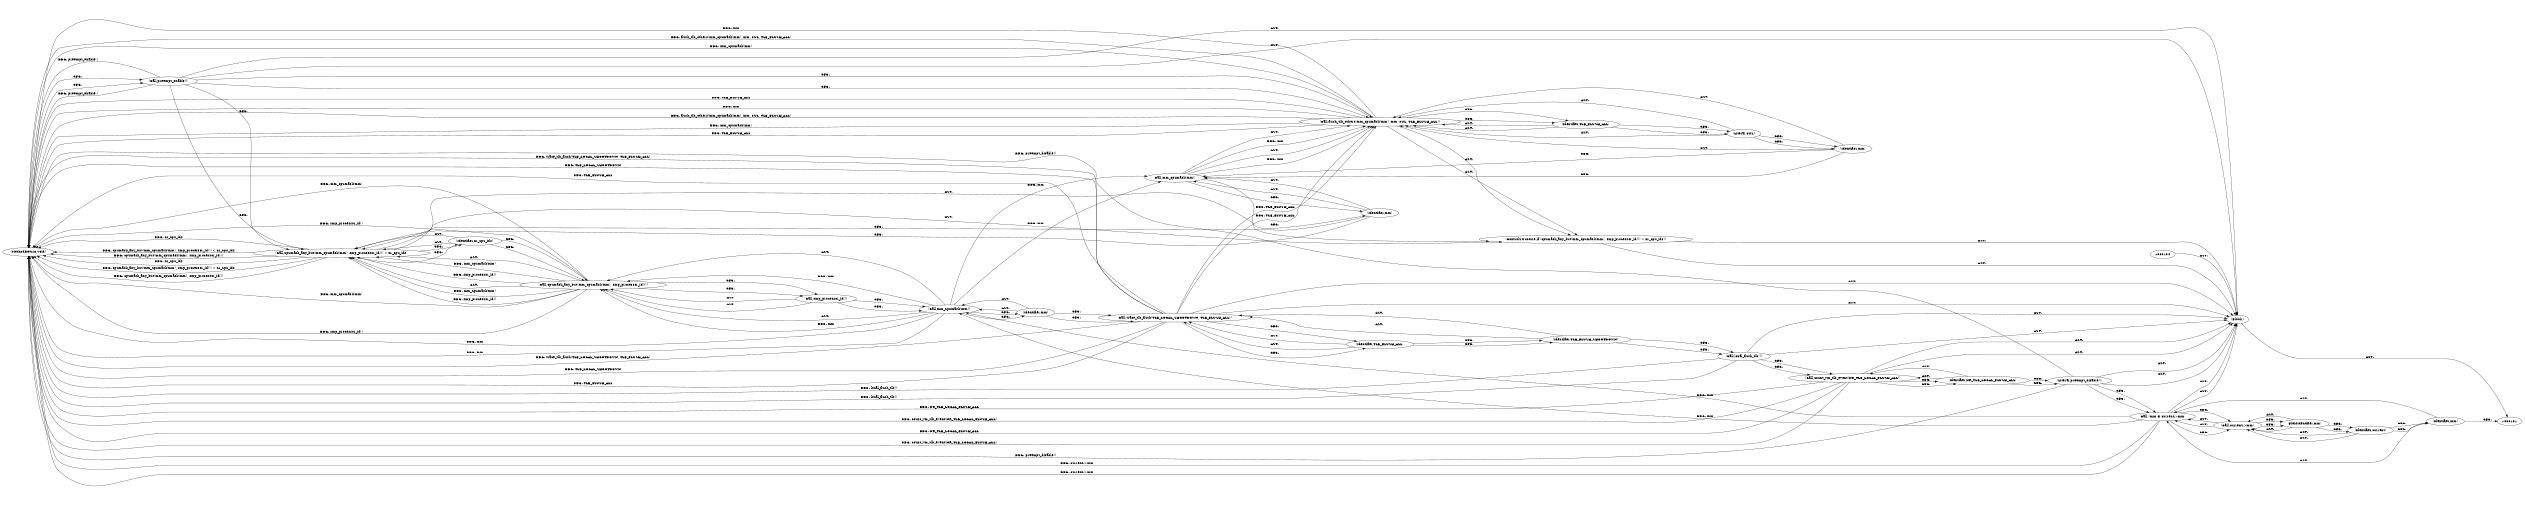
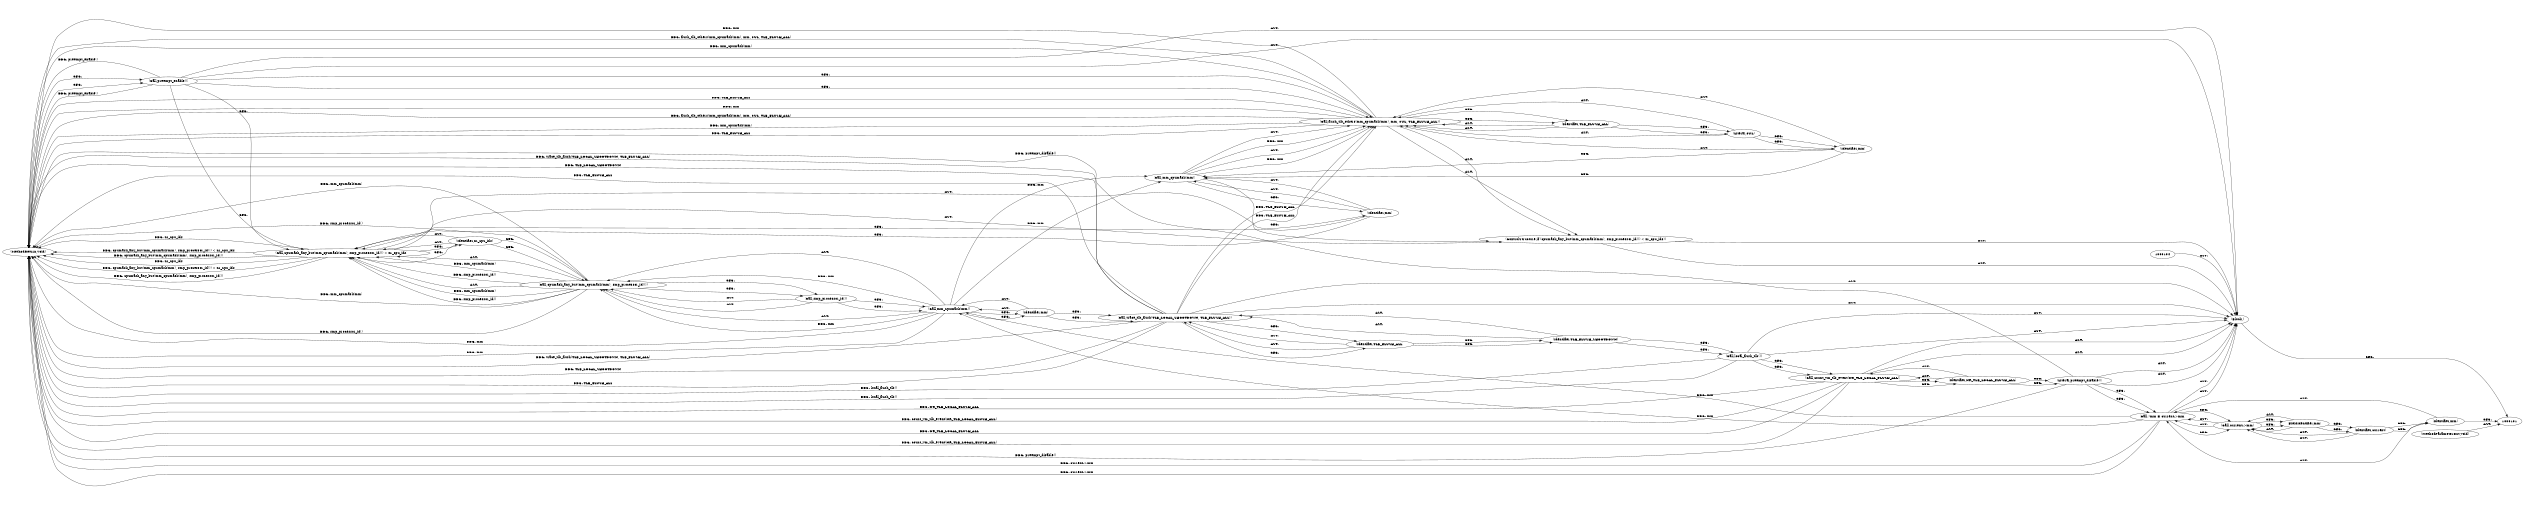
  digraph {
    rankdir=LR
    n1 [label="(MethodReturn,void)"]
    n2 [label="(Call,preempt_enable())"]
    n3 [label="(Block,)"]
    n4 [label="(Call,flush_tlb_others(mm_cpumask(mm), mm, 0UL, TLB_FLUSH_ALL))"]
    n5 [label="(Call,cpumask_any_but(mm_cpumask(mm), smp_processor_id()) < nr_cpu_ids)"]
+   n6 [label="(MethodParameterOut,void)"]
    1000101
    n8 [label="(Call,local_flush_tlb())"]
    n9 [label="(Call,count_vm_tlb_event(NR_TLB_LOCAL_FLUSH_ALL))"]
    n10 [label="(Identifier,NR_TLB_LOCAL_FLUSH_ALL)"]
    n11 [label="(Identifier,TLB_FLUSH_SHOOTDOWN)"]
    n12 [label="(Call,trace_tlb_flush(TLB_LOCAL_SHOOTDOWN, TLB_FLUSH_ALL))"]
    n13 [label="(Identifier,TLB_FLUSH_ALL)"]
    n14 [label="(ControlStructure,if (cpumask_any_but(mm_cpumask(mm), smp_processor_id()) < nr_cpu_ids))"]
    n15 [label="(Identifier,TLB_FLUSH_ALL)"]
    n16 [label="(Call,mm_cpumask(mm))"]
    n17 [label="(Identifier,mm)"]
    n18 [label="(Call,cpumask_any_but(mm_cpumask(mm), smp_processor_id()))"]
    n19 [label="(Call,mm_cpumask(mm))"]
    n20 [label="(Call,smp_processor_id())"]
    n21 [label="(Identifier,mm)"]
    n22 [label="(Identifier,nr_cpu_ids)"]
    n23 [label="(Literal,0UL)"]
    n24 [label="(Identifier,mm)"]
    n25 [label="(Call,*mm = current->mm)"]
    n26 [label="(Call,current->mm)"]
    n27 [label="(FieldIdentifier,mm)"]
    n28 [label="(Identifier,mm)"]
    n29 [label="(Identifier,current)"]
    n30 [label="(Literal,preempt_disable())"]
    1000104
    n1 -> n2 [label="CFG: "]
    n1 -> n2 [label="CFG: "]
    n2 -> n1 [label="DDG: preempt_enable()"]
    n2 -> n1 [label="DDG: preempt_enable()"]
    n2 -> n3 [label="AST: "]
    n2 -> n3 [label="AST: "]
    n2 -> n4 [label="CFG: "]
    n2 -> n4 [label="CFG: "]
    n2 -> n5 [label="CFG: "]
    n2 -> n5 [label="CFG: "]
-   n3 -> 1000101 [label="AST: "]
+   n3 -> 1000101 [label="CFG: "]
    n4 -> n1 [label="DDG: mm_cpumask(mm)"]
    n4 -> n1 [label="DDG: TLB_FLUSH_ALL"]
    n4 -> n1 [label="DDG: mm"]
    n4 -> n1 [label="DDG: flush_tlb_others(mm_cpumask(mm), mm, 0UL, TLB_FLUSH_ALL)"]
    n4 -> n1 [label="DDG: mm_cpumask(mm)"]
    n4 -> n1 [label="DDG: TLB_FLUSH_ALL"]
    n4 -> n1 [label="DDG: mm"]
    n4 -> n1 [label="DDG: flush_tlb_others(mm_cpumask(mm), mm, 0UL, TLB_FLUSH_ALL)"]
    n4 -> n14 [label="AST: "]
    n4 -> n14 [label="AST: "]
    n4 -> n15 [label="CFG: "]
    n4 -> n15 [label="CFG: "]
    n5 -> n1 [label="DDG: nr_cpu_ids"]
    n5 -> n1 [label="DDG: cpumask_any_but(mm_cpumask(mm), smp_processor_id()) < nr_cpu_ids"]
    n5 -> n1 [label="DDG: cpumask_any_but(mm_cpumask(mm), smp_processor_id())"]
    n5 -> n1 [label="DDG: nr_cpu_ids"]
    n5 -> n1 [label="DDG: cpumask_any_but(mm_cpumask(mm), smp_processor_id()) < nr_cpu_ids"]
    n5 -> n1 [label="DDG: cpumask_any_but(mm_cpumask(mm), smp_processor_id())"]
    n5 -> n14 [label="AST: "]
    n5 -> n14 [label="AST: "]
    n5 -> n22 [label="CFG: "]
    n5 -> n22 [label="CFG: "]
+   n6 -> 1000101 [label="AST: "]
    n8 -> n1 [label="DDG: local_flush_tlb()"]
    n8 -> n1 [label="DDG: local_flush_tlb()"]
    n8 -> n3 [label="AST: "]
    n8 -> n3 [label="AST: "]
    n8 -> n9 [label="CFG: "]
    n8 -> n9 [label="CFG: "]
    n9 -> n1 [label="DDG: NR_TLB_LOCAL_FLUSH_ALL"]
    n9 -> n1 [label="DDG: count_vm_tlb_event(NR_TLB_LOCAL_FLUSH_ALL)"]
    n9 -> n1 [label="DDG: NR_TLB_LOCAL_FLUSH_ALL"]
    n9 -> n1 [label="DDG: count_vm_tlb_event(NR_TLB_LOCAL_FLUSH_ALL)"]
    n9 -> n3 [label="AST: "]
    n9 -> n3 [label="AST: "]
    n9 -> n10 [label="CFG: "]
    n9 -> n10 [label="CFG: "]
    n10 -> n9 [label="AST: "]
    n10 -> n9 [label="AST: "]
    n10 -> n30 [label="CFG: "]
    n10 -> n30 [label="CFG: "]
    n11 -> n8 [label="CFG: "]
    n11 -> n8 [label="CFG: "]
    n11 -> n12 [label="AST: "]
    n11 -> n12 [label="AST: "]
    n12 -> n1 [label="DDG: trace_tlb_flush(TLB_LOCAL_SHOOTDOWN, TLB_FLUSH_ALL)"]
    n12 -> n1 [label="DDG: TLB_LOCAL_SHOOTDOWN"]
    n12 -> n1 [label="DDG: TLB_FLUSH_ALL"]
    n12 -> n1 [label="DDG: trace_tlb_flush(TLB_LOCAL_SHOOTDOWN, TLB_FLUSH_ALL)"]
    n12 -> n1 [label="DDG: TLB_LOCAL_SHOOTDOWN"]
    n12 -> n1 [label="DDG: TLB_FLUSH_ALL"]
    n12 -> n3 [label="AST: "]
    n12 -> n3 [label="AST: "]
    n12 -> n4 [label="DDG: TLB_FLUSH_ALL"]
    n12 -> n4 [label="DDG: TLB_FLUSH_ALL"]
    n12 -> n13 [label="CFG: "]
    n12 -> n13 [label="CFG: "]
    n13 -> n11 [label="CFG: "]
    n13 -> n11 [label="CFG: "]
    n13 -> n12 [label="AST: "]
    n13 -> n12 [label="AST: "]
    n14 -> n3 [label="AST: "]
    n14 -> n3 [label="AST: "]
    n15 -> n4 [label="AST: "]
    n15 -> n4 [label="AST: "]
    n15 -> n23 [label="CFG: "]
    n15 -> n23 [label="CFG: "]
    n16 -> n1 [label="DDG: mm"]
    n16 -> n1 [label="DDG: mm"]
    n16 -> n17 [label="CFG: "]
    n16 -> n17 [label="CFG: "]
    n16 -> n18 [label="AST: "]
    n16 -> n18 [label="DDG: mm"]
    n16 -> n18 [label="AST: "]
    n16 -> n18 [label="DDG: mm"]
    n16 -> n19 [label="DDG: mm"]
    n16 -> n19 [label="DDG: mm"]
    n17 -> n12 [label="CFG: "]
    n17 -> n12 [label="CFG: "]
    n17 -> n16 [label="AST: "]
    n17 -> n16 [label="AST: "]
    n18 -> n1 [label="DDG: smp_processor_id()"]
    n18 -> n1 [label="DDG: mm_cpumask(mm)"]
    n18 -> n1 [label="DDG: smp_processor_id()"]
    n18 -> n1 [label="DDG: mm_cpumask(mm)"]
    n18 -> n5 [label="AST: "]
    n18 -> n5 [label="DDG: mm_cpumask(mm)"]
    n18 -> n5 [label="DDG: smp_processor_id()"]
    n18 -> n5 [label="AST: "]
    n18 -> n5 [label="DDG: mm_cpumask(mm)"]
    n18 -> n5 [label="DDG: smp_processor_id()"]
    n18 -> n20 [label="CFG: "]
    n18 -> n20 [label="CFG: "]
    n19 -> n4 [label="AST: "]
    n19 -> n4 [label="DDG: mm"]
    n19 -> n4 [label="AST: "]
    n19 -> n4 [label="DDG: mm"]
    n19 -> n21 [label="CFG: "]
    n19 -> n21 [label="CFG: "]
    n20 -> n16 [label="CFG: "]
    n20 -> n16 [label="CFG: "]
    n20 -> n18 [label="AST: "]
    n20 -> n18 [label="AST: "]
    n21 -> n5 [label="CFG: "]
    n21 -> n5 [label="CFG: "]
    n21 -> n19 [label="AST: "]
    n21 -> n19 [label="AST: "]
    n22 -> n5 [label="AST: "]
    n22 -> n5 [label="AST: "]
    n22 -> n18 [label="CFG: "]
    n22 -> n18 [label="CFG: "]
    n23 -> n4 [label="AST: "]
    n23 -> n4 [label="AST: "]
    n23 -> n24 [label="CFG: "]
    n23 -> n24 [label="CFG: "]
    n24 -> n4 [label="AST: "]
    n24 -> n4 [label="AST: "]
    n24 -> n19 [label="CFG: "]
    n24 -> n19 [label="CFG: "]
    n25 -> n1 [label="DDG: current->mm"]
    n25 -> n1 [label="DDG: current->mm"]
    n25 -> n3 [label="AST: "]
    n25 -> n3 [label="AST: "]
    n25 -> n16 [label="DDG: mm"]
    n25 -> n16 [label="DDG: mm"]
    n25 -> n26 [label="CFG: "]
    n25 -> n26 [label="CFG: "]
    n26 -> n25 [label="AST: "]
    n26 -> n25 [label="AST: "]
    n26 -> n27 [label="CFG: "]
    n26 -> n27 [label="CFG: "]
    n27 -> n26 [label="AST: "]
    n27 -> n26 [label="AST: "]
    n27 -> n29 [label="CFG: "]
    n27 -> n29 [label="CFG: "]
    n28 -> 1000101 [label="CFG: "]
    n28 -> n25 [label="AST: "]
    n28 -> n25 [label="AST: "]
    n29 -> n26 [label="AST: "]
    n29 -> n26 [label="AST: "]
    n29 -> n28 [label="CFG: "]
    n29 -> n28 [label="CFG: "]
    n30 -> n1 [label="DDG: preempt_disable()"]
    n30 -> n1 [label="DDG: preempt_disable()"]
    n30 -> n3 [label="AST: "]
    n30 -> n3 [label="AST: "]
    n30 -> n25 [label="CFG: "]
    n30 -> n25 [label="CFG: "]
    1000104 -> n3 [label="AST: "]
  }
